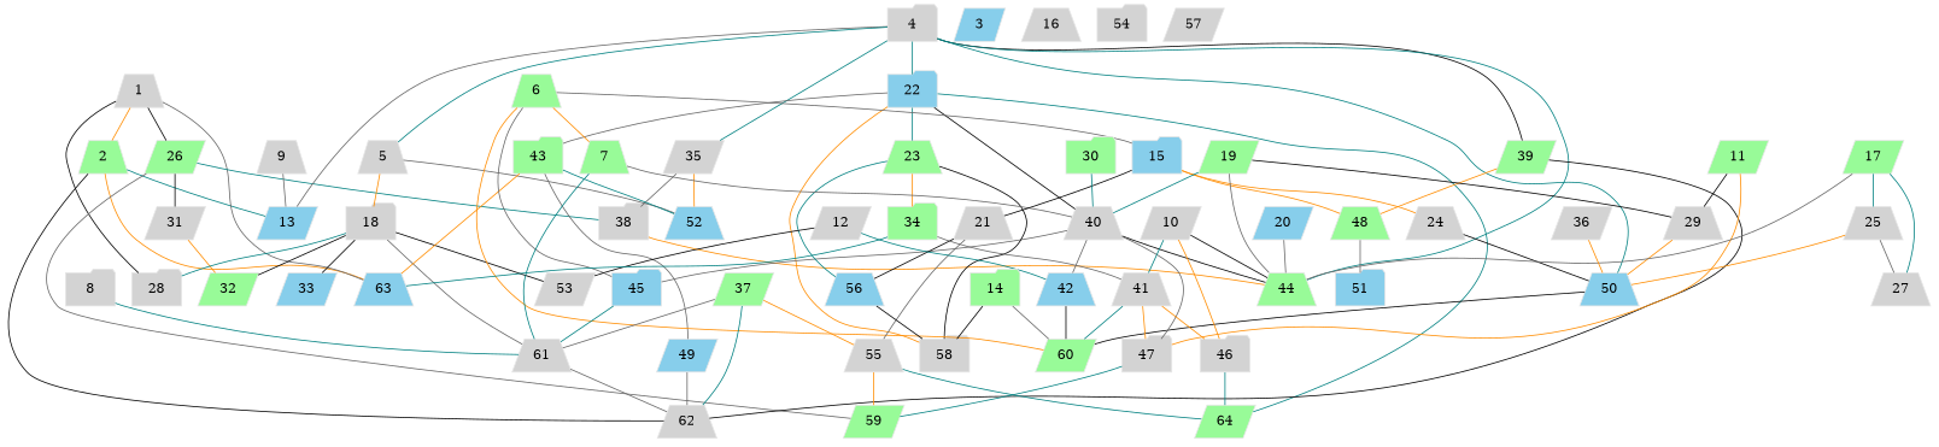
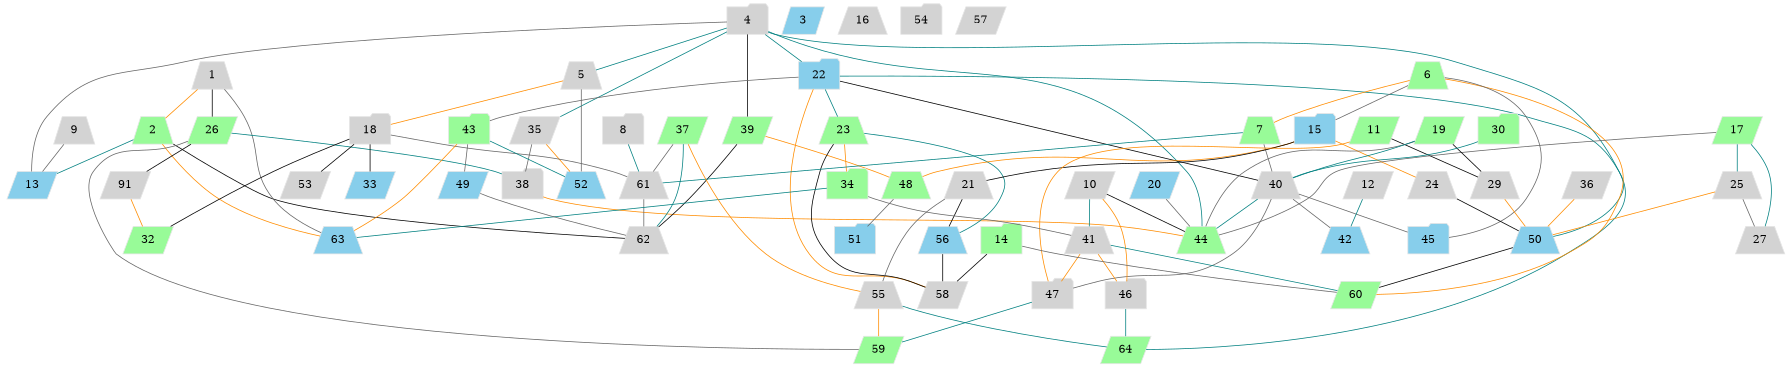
  graph {
    node [color=gray90 fillcolor=lightgrey shape=trapezium style=filled]
    edge [color=teal]
    2 [fillcolor=palegreen]
    1
    26 [fillcolor=palegreen shape=parallelogram]
-   28 [shape=folder]
    63 [fillcolor=skyblue]
    13 [fillcolor=skyblue shape=parallelogram]
    62
-   31 [shape=parallelogram]
+   31 [shape=parallelogram label=91]
    38 [shape=folder]
    59 [fillcolor=palegreen shape=parallelogram]
    3 [fillcolor=skyblue shape=parallelogram]
    4 [shape=folder]
    5
    22 [fillcolor=skyblue shape=folder]
    35 [shape=parallelogram]
    39 [fillcolor=palegreen shape=parallelogram]
    44 [fillcolor=palegreen]
    50 [fillcolor=skyblue]
    18 [shape=folder]
    52 [fillcolor=skyblue]
    40
-   58 [shape=folder]
+   58 [shape=parallelogram]
    23 [fillcolor=palegreen]
    43 [fillcolor=palegreen shape=folder]
    64 [fillcolor=palegreen shape=parallelogram]
    48 [fillcolor=palegreen]
    60 [fillcolor=palegreen shape=parallelogram]
    61
    53 [shape=parallelogram]
    32 [fillcolor=palegreen shape=parallelogram]
    33 [fillcolor=skyblue shape=parallelogram]
    6 [fillcolor=palegreen]
    7 [fillcolor=palegreen]
    15 [fillcolor=skyblue shape=folder]
    45 [fillcolor=skyblue shape=folder]
    21
    24
    47 [shape=folder]
    42 [fillcolor=skyblue]
    8 [shape=folder]
    9
    10 [shape=parallelogram]
    41
    46 [shape=folder]
    11 [fillcolor=palegreen shape=parallelogram]
    29
    12 [shape=parallelogram]
    14 [fillcolor=palegreen shape=folder]
    55
    56 [fillcolor=skyblue]
    51 [fillcolor=skyblue shape=folder]
    16
    17 [fillcolor=palegreen shape=parallelogram]
    25
    27
    19 [fillcolor=palegreen shape=parallelogram]
    20 [fillcolor=skyblue shape=parallelogram]
    34 [fillcolor=palegreen shape=folder]
    49 [fillcolor=skyblue shape=parallelogram]
    30 [fillcolor=palegreen shape=folder]
    36 [shape=parallelogram]
    37 [fillcolor=palegreen shape=parallelogram]
    54 [shape=folder]
    57 [shape=parallelogram]
    2 -- 63 [color=darkorange]
    2 -- 13
    2 -- 62 [color=black]
    1 -- 2 [color=darkorange]
    1 -- 26 [color=black]
-   1 -- 28 [color=black]
    1 -- 63 [color=gray40]
    26 -- 31 [color=black]
    26 -- 38
    26 -- 59 [color=gray40]
    31 -- 32 [color=darkorange]
    38 -- 44 [color=darkorange]
    4 -- 13 [color=gray40]
    4 -- 5
    4 -- 22
    4 -- 35
    4 -- 39 [color=black]
    4 -- 44
    4 -- 50
    5 -- 18 [color=darkorange]
    5 -- 52 [color=gray40]
    22 -- 40 [color=black]
    22 -- 58 [color=darkorange]
    22 -- 23
    22 -- 43 [color=gray40]
    22 -- 64
    35 -- 38 [color=gray40]
    35 -- 52 [color=darkorange]
    39 -- 62 [color=black]
    39 -- 48 [color=darkorange]
    50 -- 60 [color=black]
-   18 -- 28
    18 -- 61 [color=gray40]
    18 -- 53 [color=black]
    18 -- 32 [color=black]
    18 -- 33 [color=black]
-   40 -- 44 [color=black]
+   40 -- 44
    40 -- 45 [color=gray40]
    40 -- 47 [color=gray40]
    40 -- 42 [color=gray40]
    23 -- 58 [color=black]
    23 -- 56
    23 -- 34 [color=darkorange]
    43 -- 63 [color=darkorange]
    43 -- 52
    43 -- 49 [color=gray40]
    48 -- 51 [color=gray40]
    61 -- 62 [color=gray40]
    6 -- 60 [color=darkorange]
    6 -- 7 [color=darkorange]
    6 -- 15 [color=gray40]
    6 -- 45 [color=gray40]
    7 -- 40 [color=gray40]
    7 -- 61
    15 -- 48 [color=darkorange]
    15 -- 21 [color=black]
    15 -- 24 [color=darkorange]
-   45 -- 61
    21 -- 55 [color=gray40]
    21 -- 56 [color=black]
    24 -- 50 [color=black]
    47 -- 59
-   42 -- 60 [color=black]
    8 -- 61
    9 -- 13 [color=gray40]
    10 -- 44 [color=black]
    10 -- 41
    10 -- 46 [color=darkorange]
    41 -- 60
    41 -- 47 [color=darkorange]
    41 -- 46 [color=darkorange]
    46 -- 64
    11 -- 47 [color=darkorange]
    11 -- 29 [color=black]
    29 -- 50 [color=darkorange]
-   12 -- 53 [color=black]
    12 -- 42
    14 -- 58 [color=black]
    14 -- 60 [color=gray40]
    55 -- 59 [color=darkorange]
    55 -- 64
    56 -- 58 [color=black]
    17 -- 44 [color=gray40]
    17 -- 25
    17 -- 27
    25 -- 50 [color=darkorange]
    25 -- 27 [color=gray40]
    19 -- 44 [color=gray40]
    19 -- 40
    19 -- 29 [color=black]
    20 -- 44 [color=gray40]
    34 -- 63
    34 -- 41 [color=gray40]
    49 -- 62 [color=gray40]
    30 -- 40
    36 -- 50 [color=darkorange]
    37 -- 62
    37 -- 61 [color=gray40]
    37 -- 55 [color=darkorange]
  }
